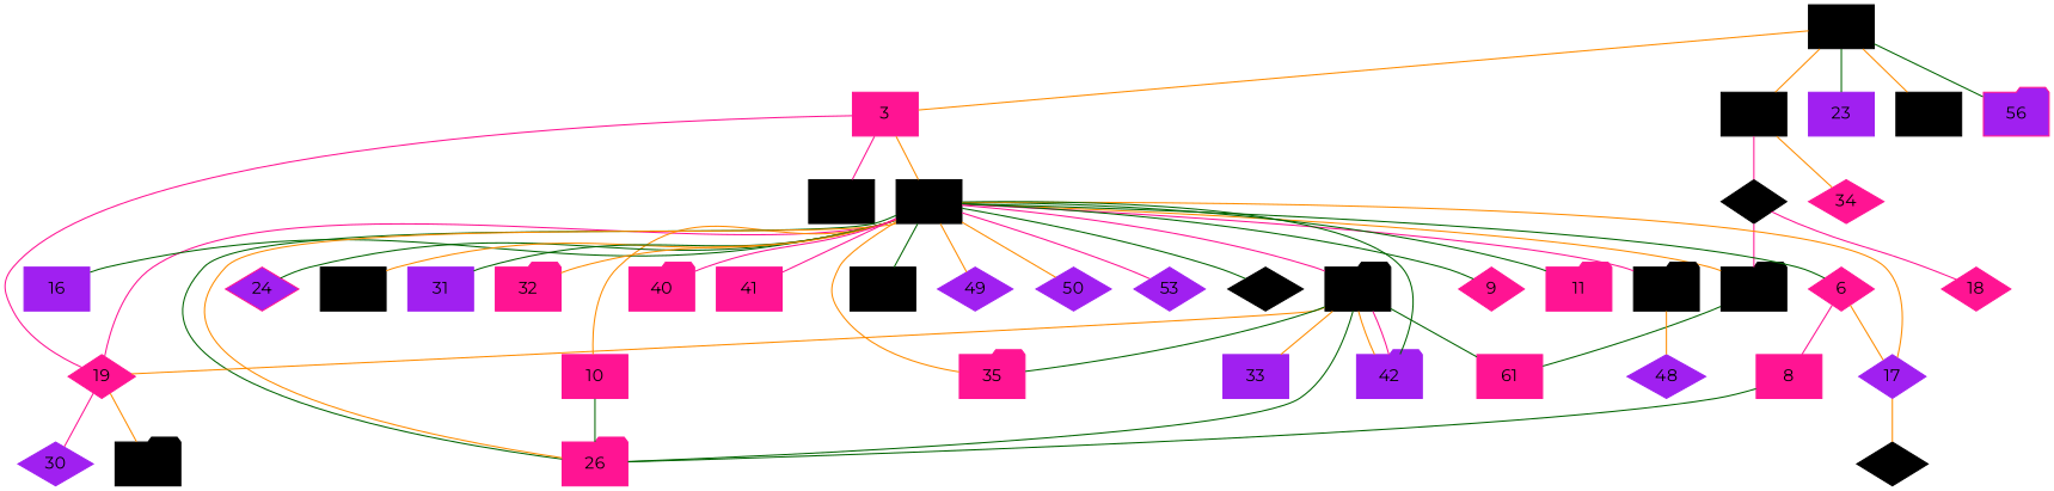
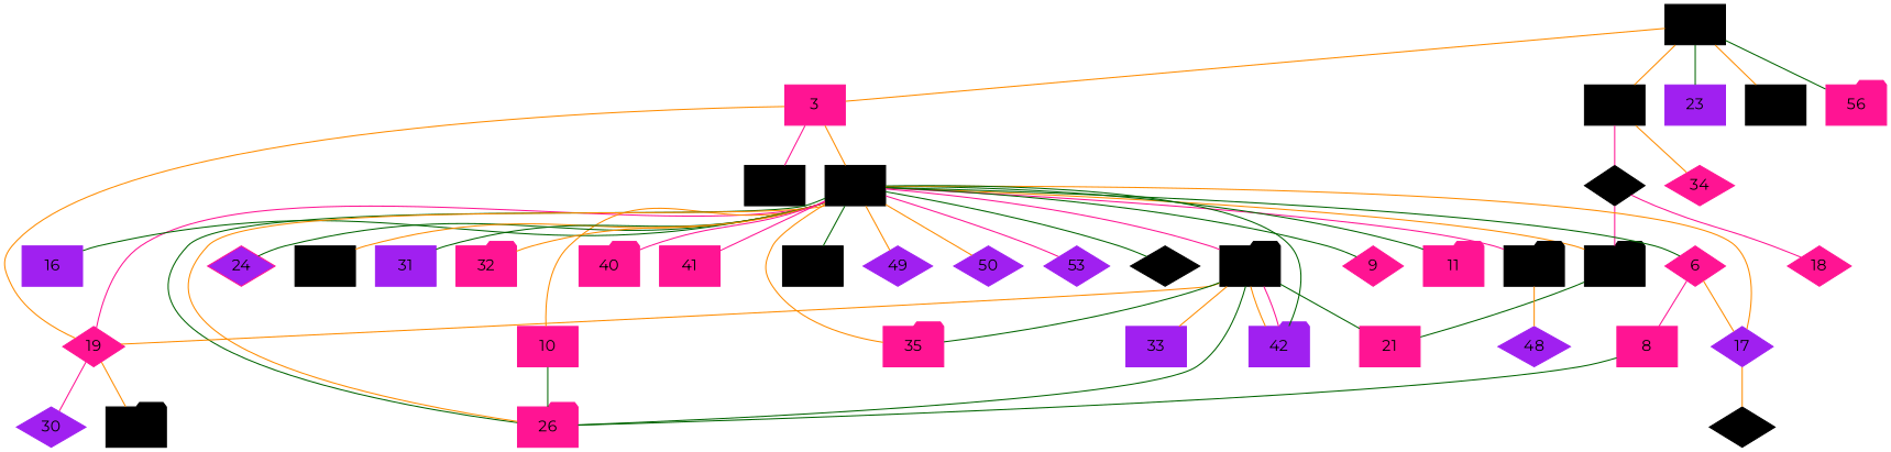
  graph {
    fontname=Montserrat
    node [color=deeppink fontname=Montserrat shape=box style=filled]
    edge [color=darkorange fontname=Montserrat]
    1 [color=black super="+20"]
    2 [color=black super="+15"]
    3 [super="+45"]
    23 [color=purple]
    36 [color=black]
-   56 [shape=folder fillcolor=purple]
+   56 [shape=folder]
    7 [color=black shape=diamond super="+25"]
    34 [shape=diamond super="+51"]
    4 [color=black super="+52"]
    12 [color=black]
    19 [shape=diamond super="+28"]
    13 [color=black shape=folder]
    18 [shape=diamond]
    5 [color=black shape=folder super="+22"]
    6 [shape=diamond super="+46"]
    9 [shape=diamond]
    10
    11 [shape=folder]
    14 [color=black shape=folder super="+27"]
    16 [color=purple]
    17 [color=purple shape=diamond super="+44"]
    24 [fillcolor=purple shape=diamond]
    26 [shape=folder super="+57"]
    29 [color=black]
    31 [color=purple]
    32 [shape=folder]
    35 [shape=folder super="+43"]
    40 [shape=folder]
    41
    42 [color=purple shape=folder super="+55"]
    47 [color=black]
    49 [color=purple shape=diamond]
    50 [color=purple shape=diamond]
    53 [color=purple shape=diamond]
    54 [color=black shape=diamond]
    30 [color=purple shape=diamond]
    39 [color=black shape=folder]
    48 [color=purple shape=diamond]
    8 [super="+38"]
-   21 [label=61]
+   21
    33 [color=purple]
    37 [color=black shape=diamond]
    1 -- 2
    1 -- 3
    1 -- 23 [color=darkgreen]
    1 -- 36
    1 -- 56 [color=darkgreen]
    2 -- 7 [color=deeppink]
    2 -- 34
    3 -- 4
    3 -- 12 [color=deeppink]
-   3 -- 19 [color=deeppink]
+   3 -- 19
    7 -- 13 [color=deeppink]
    7 -- 18 [color=deeppink]
    4 -- 19 [color=deeppink]
    4 -- 13
    4 -- 5 [color=deeppink]
    4 -- 6 [color=darkgreen]
    4 -- 9 [color=darkgreen]
    4 -- 10
    4 -- 11 [color=darkgreen]
    4 -- 14 [color=deeppink weight=2]
    4 -- 16 [color=darkgreen]
    4 -- 17
    4 -- 24 [color=darkgreen]
    4 -- 26 [color=darkgreen]
    4 -- 26
    4 -- 29
    4 -- 31 [color=darkgreen]
    4 -- 32
    4 -- 35
    4 -- 40 [color=deeppink]
    4 -- 41 [color=deeppink]
    4 -- 42 [color=darkgreen]
    4 -- 47 [color=darkgreen]
    4 -- 49
    4 -- 50
    4 -- 53 [color=deeppink]
    4 -- 54 [color=darkgreen]
    19 -- 30 [color=deeppink]
    19 -- 39
    13 -- 21 [color=darkgreen]
    5 -- 48
    6 -- 17
    6 -- 8 [color=deeppink]
    10 -- 26 [color=darkgreen]
    14 -- 19
    14 -- 26 [color=darkgreen]
    14 -- 35 [color=darkgreen]
    14 -- 42
    14 -- 42 [color=deeppink]
    14 -- 21 [color=darkgreen]
    14 -- 33
    17 -- 37
    8 -- 26 [color=darkgreen]
  }
